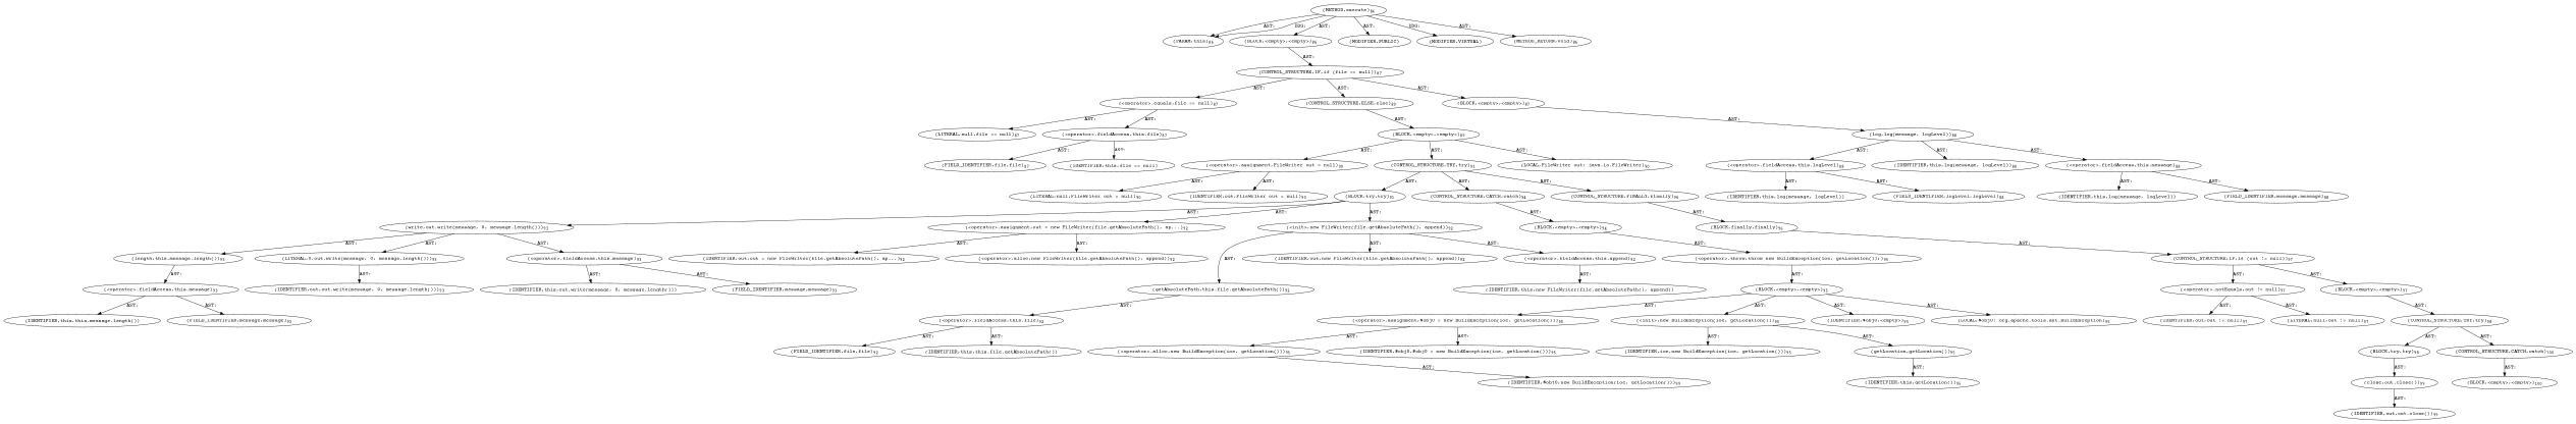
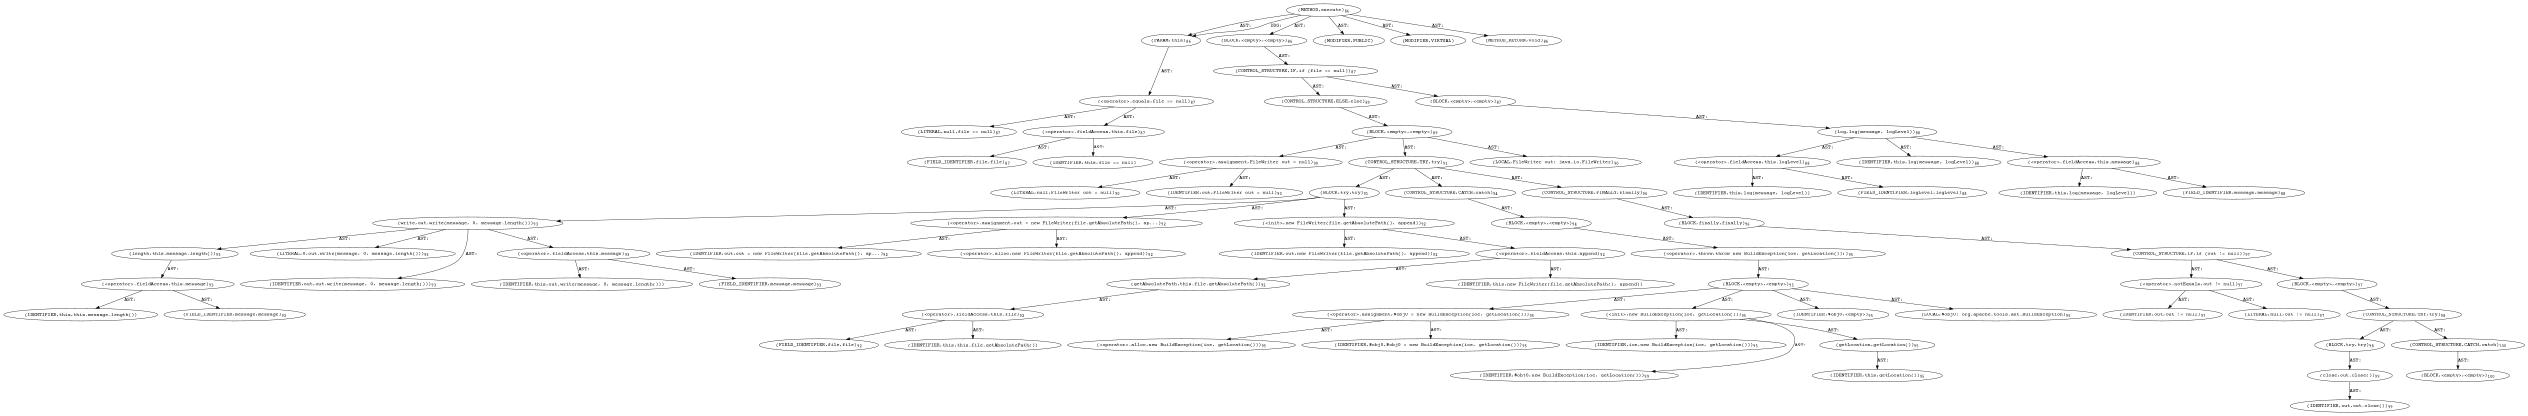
  digraph {
    fontname="Courier Prime"
    node [fontname="Courier Prime"]
    edge [fontname="Courier Prime"]
    n1 [label=<(METHOD,execute)<SUB>86</SUB>>]
    n2 [label=<(PARAM,this)<SUB>86</SUB>>]
    n3 [label=<(BLOCK,&lt;empty&gt;,&lt;empty&gt;)<SUB>86</SUB>>]
    n4 [label=<(MODIFIER,PUBLIC)>]
    n5 [label=<(MODIFIER,VIRTUAL)>]
    n6 [label=<(METHOD_RETURN,void)<SUB>86</SUB>>]
    n7 [label=<(CONTROL_STRUCTURE,IF,if (file == null))<SUB>87</SUB>>]
    n8 [label=<(&lt;operator&gt;.equals,file == null)<SUB>87</SUB>>]
    n9 [label=<(BLOCK,&lt;empty&gt;,&lt;empty&gt;)<SUB>87</SUB>>]
    n10 [label=<(CONTROL_STRUCTURE,ELSE,else)<SUB>89</SUB>>]
    n11 [label=<(&lt;operator&gt;.fieldAccess,this.file)<SUB>87</SUB>>]
    n12 [label=<(LITERAL,null,file == null)<SUB>87</SUB>>]
    n13 [label=<(log,log(message, logLevel))<SUB>88</SUB>>]
    n14 [label=<(BLOCK,&lt;empty&gt;,&lt;empty&gt;)<SUB>89</SUB>>]
    n15 [label=<(IDENTIFIER,this,file == null)>]
    n16 [label=<(FIELD_IDENTIFIER,file,file)<SUB>87</SUB>>]
    n17 [label=<(IDENTIFIER,this,log(message, logLevel))<SUB>88</SUB>>]
    n18 [label=<(&lt;operator&gt;.fieldAccess,this.message)<SUB>88</SUB>>]
    n19 [label=<(&lt;operator&gt;.fieldAccess,this.logLevel)<SUB>88</SUB>>]
    n20 [label=<(IDENTIFIER,this,log(message, logLevel))>]
    n21 [label=<(FIELD_IDENTIFIER,message,message)<SUB>88</SUB>>]
    n22 [label=<(IDENTIFIER,this,log(message, logLevel))>]
    n23 [label=<(FIELD_IDENTIFIER,logLevel,logLevel)<SUB>88</SUB>>]
    n24 [label=<(LOCAL,FileWriter out: java.io.FileWriter)<SUB>90</SUB>>]
    n25 [label=<(&lt;operator&gt;.assignment,FileWriter out = null)<SUB>90</SUB>>]
    n26 [label=<(CONTROL_STRUCTURE,TRY,try)<SUB>91</SUB>>]
    n27 [label=<(IDENTIFIER,out,FileWriter out = null)<SUB>90</SUB>>]
    n28 [label=<(LITERAL,null,FileWriter out = null)<SUB>90</SUB>>]
    n29 [label=<(BLOCK,try,try)<SUB>91</SUB>>]
    n30 [label=<(CONTROL_STRUCTURE,CATCH,catch)<SUB>94</SUB>>]
    n31 [label=<(CONTROL_STRUCTURE,FINALLY,finally)<SUB>96</SUB>>]
    n32 [label=<(&lt;operator&gt;.assignment,out = new FileWriter(file.getAbsolutePath(), ap...)<SUB>92</SUB>>]
    n33 [label=<(&lt;init&gt;,new FileWriter(file.getAbsolutePath(), append))<SUB>92</SUB>>]
    n34 [label=<(write,out.write(message, 0, message.length()))<SUB>93</SUB>>]
    n35 [label=<(BLOCK,&lt;empty&gt;,&lt;empty&gt;)<SUB>94</SUB>>]
    n36 [label=<(BLOCK,finally,finally)<SUB>96</SUB>>]
    n37 [label=<(IDENTIFIER,out,out = new FileWriter(file.getAbsolutePath(), ap...)<SUB>92</SUB>>]
    n38 [label=<(&lt;operator&gt;.alloc,new FileWriter(file.getAbsolutePath(), append))<SUB>92</SUB>>]
    n39 [label=<(IDENTIFIER,out,new FileWriter(file.getAbsolutePath(), append))<SUB>92</SUB>>]
    n40 [label=<(getAbsolutePath,this.file.getAbsolutePath())<SUB>92</SUB>>]
    n41 [label=<(&lt;operator&gt;.fieldAccess,this.append)<SUB>92</SUB>>]
    n42 [label=<(IDENTIFIER,out,out.write(message, 0, message.length()))<SUB>93</SUB>>]
    n43 [label=<(&lt;operator&gt;.fieldAccess,this.message)<SUB>93</SUB>>]
    n44 [label=<(LITERAL,0,out.write(message, 0, message.length()))<SUB>93</SUB>>]
    n45 [label=<(length,this.message.length())<SUB>93</SUB>>]
    n46 [label=<(&lt;operator&gt;.fieldAccess,this.file)<SUB>92</SUB>>]
    n47 [label=<(IDENTIFIER,this,new FileWriter(file.getAbsolutePath(), append))>]
    n48 [label=<(IDENTIFIER,this,this.file.getAbsolutePath())>]
    n49 [label=<(FIELD_IDENTIFIER,file,file)<SUB>92</SUB>>]
    n50 [label=<(IDENTIFIER,this,out.write(message, 0, message.length()))>]
    n51 [label=<(FIELD_IDENTIFIER,message,message)<SUB>93</SUB>>]
    n52 [label=<(&lt;operator&gt;.fieldAccess,this.message)<SUB>93</SUB>>]
    n53 [label=<(IDENTIFIER,this,this.message.length())>]
    n54 [label=<(FIELD_IDENTIFIER,message,message)<SUB>93</SUB>>]
    n55 [label=<(&lt;operator&gt;.throw,throw new BuildException(ioe, getLocation());)<SUB>95</SUB>>]
    n56 [label=<(BLOCK,&lt;empty&gt;,&lt;empty&gt;)<SUB>95</SUB>>]
    n57 [label=<(LOCAL,$obj0: org.apache.tools.ant.BuildException)<SUB>95</SUB>>]
    n58 [label=<(&lt;operator&gt;.assignment,$obj0 = new BuildException(ioe, getLocation()))<SUB>95</SUB>>]
    n59 [label=<(&lt;init&gt;,new BuildException(ioe, getLocation()))<SUB>95</SUB>>]
    n60 [label=<(IDENTIFIER,$obj0,&lt;empty&gt;)<SUB>95</SUB>>]
    n61 [label=<(IDENTIFIER,$obj0,$obj0 = new BuildException(ioe, getLocation()))<SUB>95</SUB>>]
    n62 [label=<(&lt;operator&gt;.alloc,new BuildException(ioe, getLocation()))<SUB>95</SUB>>]
    n63 [label=<(IDENTIFIER,$obj0,new BuildException(ioe, getLocation()))<SUB>99</SUB>>]
    n64 [label=<(IDENTIFIER,ioe,new BuildException(ioe, getLocation()))<SUB>95</SUB>>]
    n65 [label=<(getLocation,getLocation())<SUB>95</SUB>>]
    n66 [label=<(IDENTIFIER,this,getLocation())<SUB>95</SUB>>]
    n67 [label=<(CONTROL_STRUCTURE,IF,if (out != null))<SUB>97</SUB>>]
    n68 [label=<(&lt;operator&gt;.notEquals,out != null)<SUB>97</SUB>>]
    n69 [label=<(BLOCK,&lt;empty&gt;,&lt;empty&gt;)<SUB>97</SUB>>]
    n70 [label=<(IDENTIFIER,out,out != null)<SUB>97</SUB>>]
    n71 [label=<(LITERAL,null,out != null)<SUB>97</SUB>>]
    n72 [label=<(CONTROL_STRUCTURE,TRY,try)<SUB>98</SUB>>]
    n73 [label=<(BLOCK,try,try)<SUB>98</SUB>>]
    n74 [label=<(CONTROL_STRUCTURE,CATCH,catch)<SUB>100</SUB>>]
    n75 [label=<(close,out.close())<SUB>99</SUB>>]
    n76 [label=<(BLOCK,&lt;empty&gt;,&lt;empty&gt;)<SUB>100</SUB>>]
    n77 [label=<(IDENTIFIER,out,out.close())<SUB>99</SUB>>]
    n1 -> n2 [label="AST: "]
    n1 -> n2 [label="DDG: "]
    n1 -> n3 [label="AST: "]
    n1 -> n4 [label="AST: "]
-   n1 -> n5 [label="DDG: "]
+   n1 -> n5 [label="AST: "]
    n1 -> n6 [label="AST: "]
    n3 -> n7 [label="AST: "]
-   n7 -> n8 [label="AST: "]
+   n2 -> n8 [label="AST: "]
    n7 -> n9 [label="AST: "]
    n7 -> n10 [label="AST: "]
    n8 -> n11 [label="AST: "]
    n8 -> n12 [label="AST: "]
    n9 -> n13 [label="AST: "]
    n10 -> n14 [label="AST: "]
    n11 -> n15 [label="AST: "]
    n11 -> n16 [label="AST: "]
    n13 -> n17 [label="AST: "]
    n13 -> n18 [label="AST: "]
    n13 -> n19 [label="AST: "]
    n14 -> n24 [label="AST: "]
    n14 -> n25 [label="AST: "]
    n14 -> n26 [label="AST: "]
    n18 -> n20 [label="AST: "]
    n18 -> n21 [label="AST: "]
    n19 -> n22 [label="AST: "]
    n19 -> n23 [label="AST: "]
    n25 -> n27 [label="AST: "]
    n25 -> n28 [label="AST: "]
    n26 -> n29 [label="AST: "]
    n26 -> n30 [label="AST: "]
    n26 -> n31 [label="AST: "]
    n29 -> n32 [label="AST: "]
    n29 -> n33 [label="AST: "]
    n29 -> n34 [label="AST: "]
    n30 -> n35 [label="AST: "]
    n31 -> n36 [label="AST: "]
    n32 -> n37 [label="AST: "]
    n32 -> n38 [label="AST: "]
    n33 -> n39 [label="AST: "]
-   n33 -> n40 [label="AST: "]
+   n41 -> n40 [label="AST: "]
    n33 -> n41 [label="AST: "]
-   n44 -> n42 [label="AST: "]
+   n34 -> n42 [label="AST: "]
    n34 -> n43 [label="AST: "]
    n34 -> n44 [label="AST: "]
    n34 -> n45 [label="AST: "]
    n35 -> n55 [label="AST: "]
    n36 -> n67 [label="AST: "]
    n40 -> n46 [label="AST: "]
    n41 -> n47 [label="AST: "]
    n43 -> n50 [label="AST: "]
    n43 -> n51 [label="AST: "]
    n45 -> n52 [label="AST: "]
    n46 -> n48 [label="AST: "]
    n46 -> n49 [label="AST: "]
    n52 -> n53 [label="AST: "]
    n52 -> n54 [label="AST: "]
    n55 -> n56 [label="AST: "]
    n56 -> n57 [label="AST: "]
    n56 -> n58 [label="AST: "]
    n56 -> n59 [label="AST: "]
    n56 -> n60 [label="AST: "]
    n58 -> n61 [label="AST: "]
    n58 -> n62 [label="AST: "]
-   n62 -> n63 [label="AST: "]
+   n59 -> n63 [label="AST: "]
    n59 -> n64 [label="AST: "]
    n59 -> n65 [label="AST: "]
    n65 -> n66 [label="AST: "]
    n67 -> n68 [label="AST: "]
    n67 -> n69 [label="AST: "]
    n68 -> n70 [label="AST: "]
    n68 -> n71 [label="AST: "]
    n69 -> n72 [label="AST: "]
    n72 -> n73 [label="AST: "]
    n72 -> n74 [label="AST: "]
    n73 -> n75 [label="AST: "]
    n74 -> n76 [label="AST: "]
    n75 -> n77 [label="AST: "]
  }
